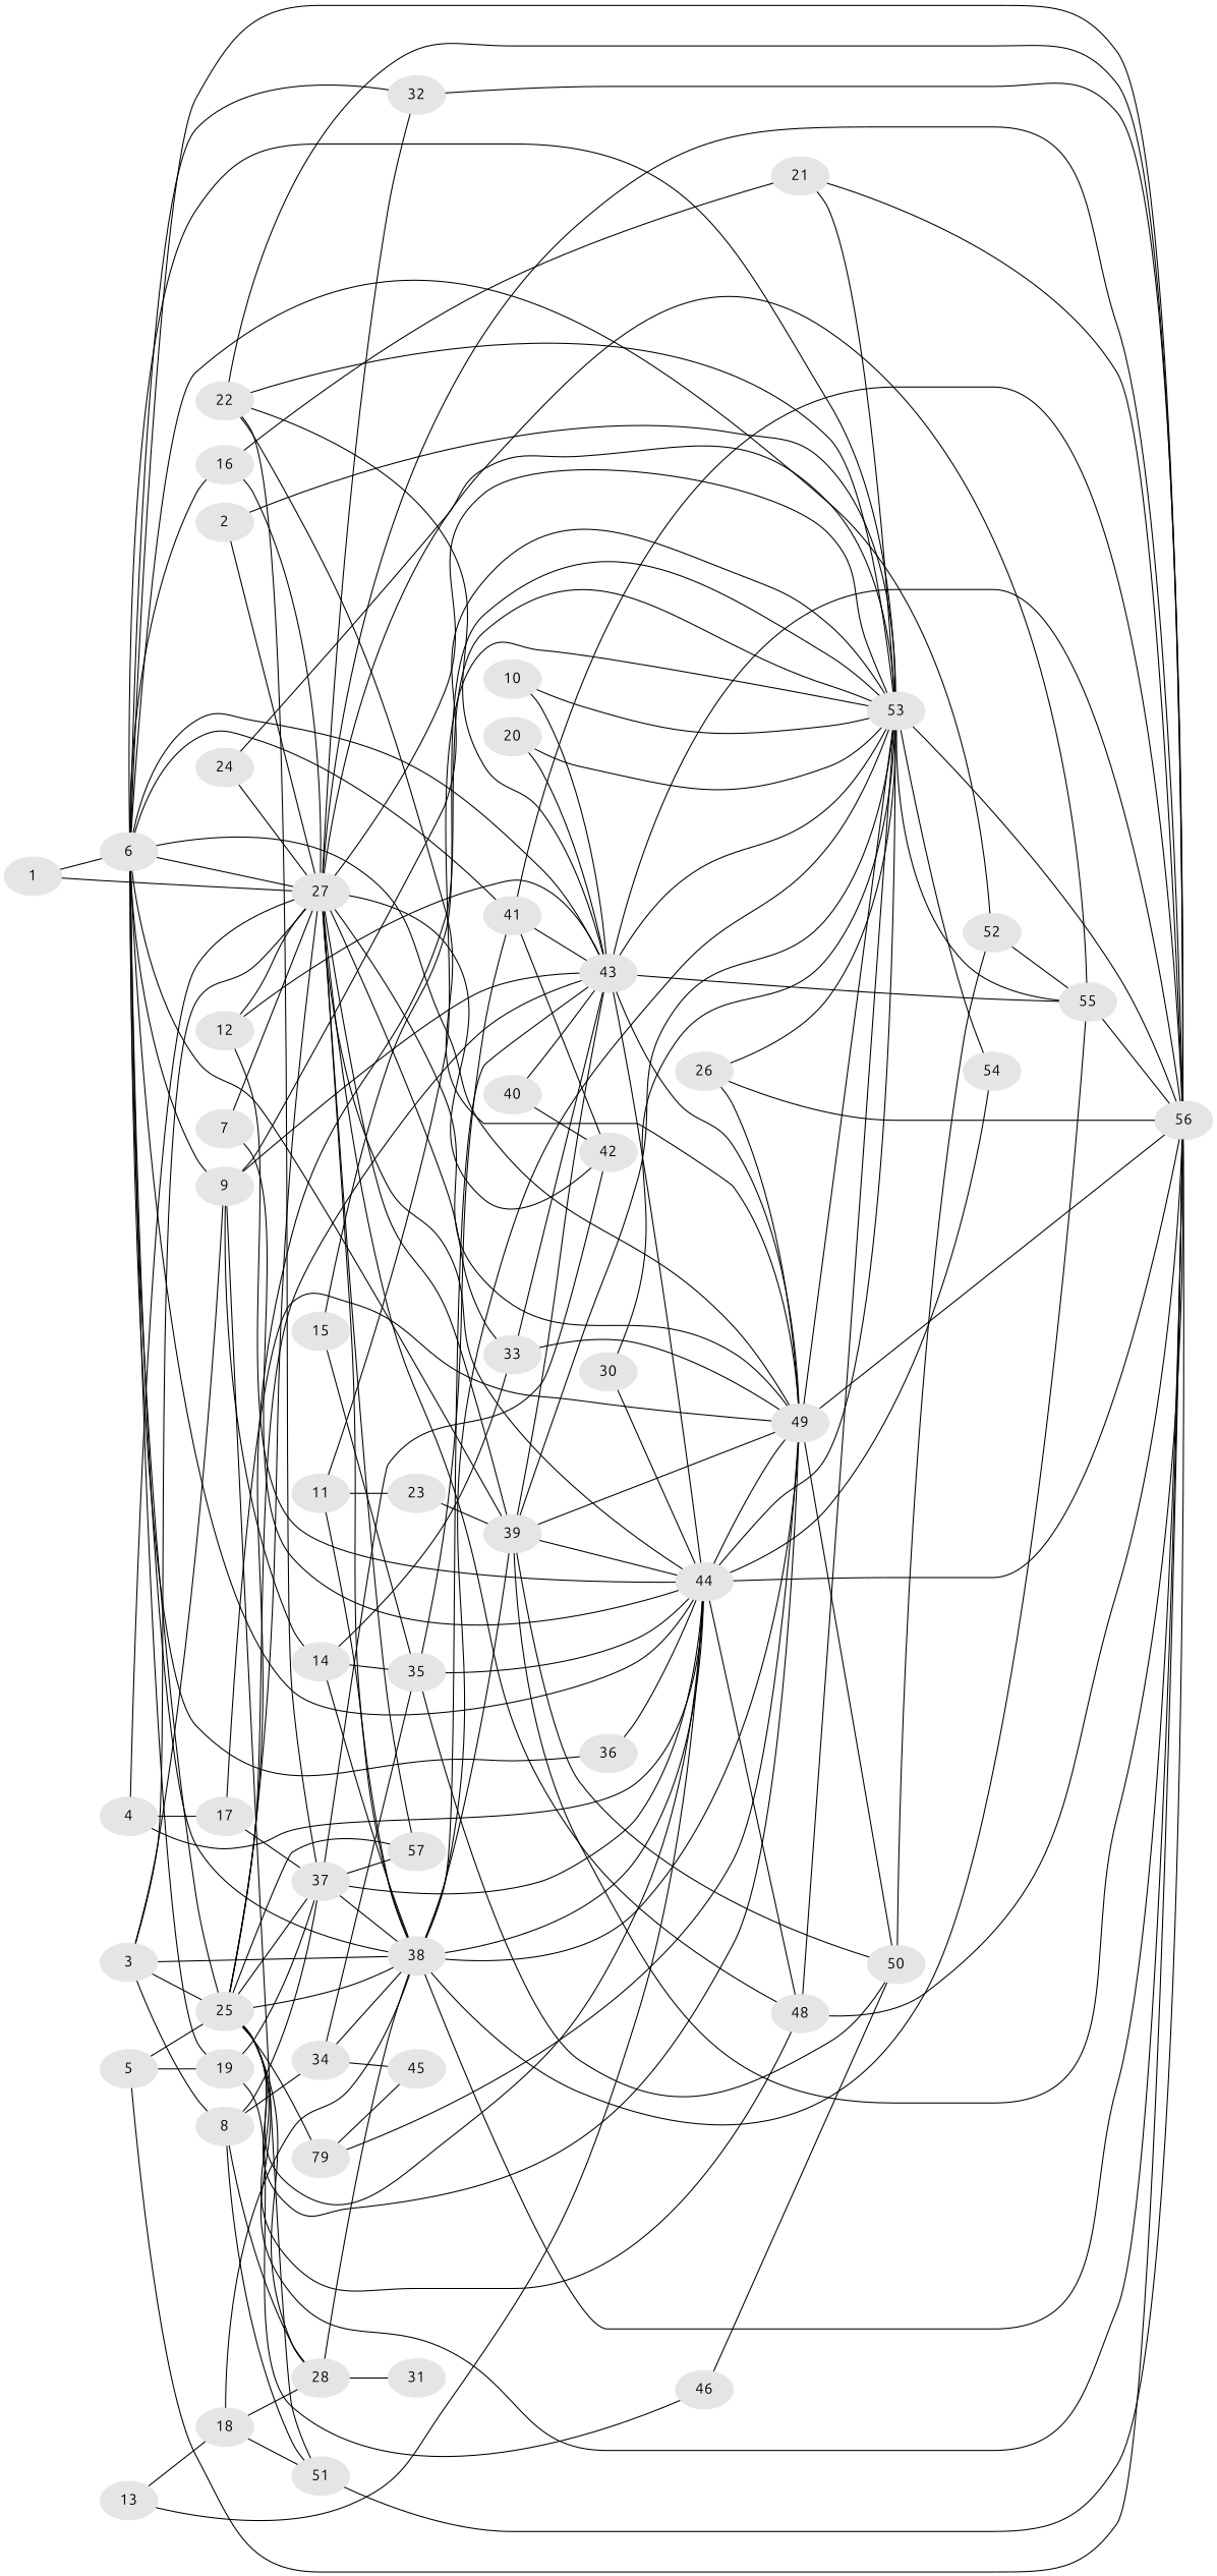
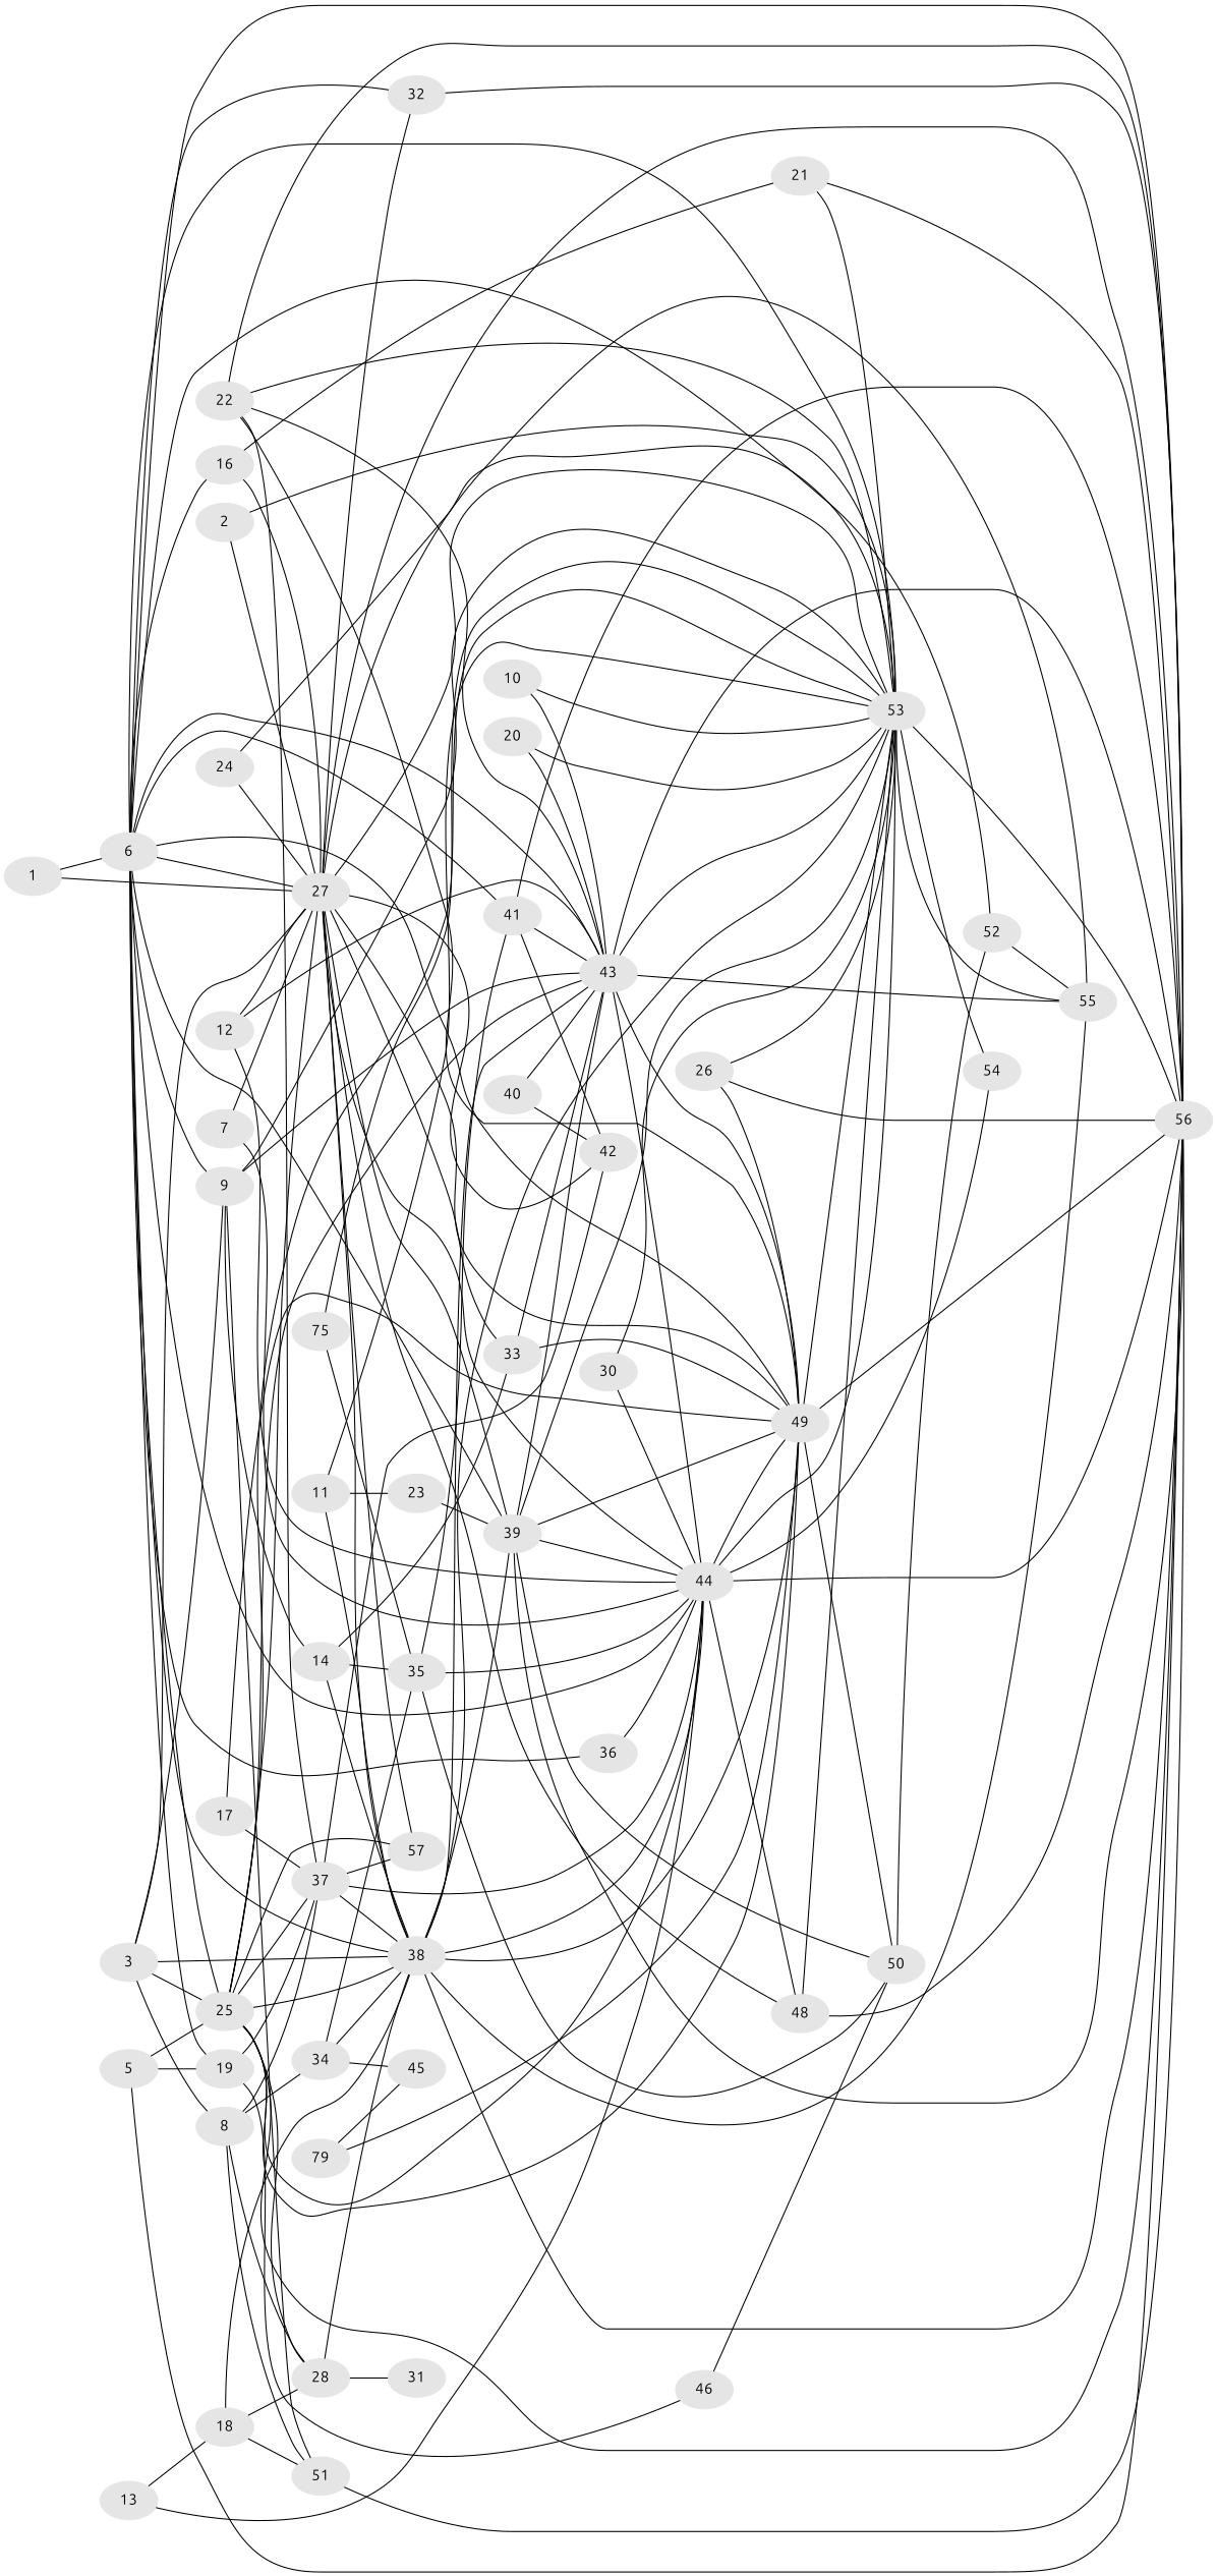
  graph {
    fontname=Ubuntu
    rankdir=LR
    node [color=gray90 fontname=Ubuntu style=filled]
    edge [fontname=Ubuntu weight=1.0]
    1
    6
    27
    53
    9
    25
    38
    44
    19
    56
    16
    32
    36
    39
    41
    43
    49
    52
    33
    48
    42
    55
    57
    2
    54
    3
    8
    28
    34
    37
    51
    14
    n33 [label=79]
-   4
    17
    5
    46
    21
    50
    7
    31
    35
    45
    10
    11
    23
    12
    13
    18
-   15
+   15 [label=75]
    20
    22
    24
    26
    30
    40
    1 -- 6
    1 -- 27
    6 -- 27
    6 -- 53 [weight=2.0]
    6 -- 9
    6 -- 25
    6 -- 38 [weight=2.0]
    6 -- 44 [weight=2.0]
    6 -- 19
    6 -- 56 [weight=2.0]
    6 -- 16 [weight=2.0]
    6 -- 32
    6 -- 36
    6 -- 39 [weight=2.0]
    6 -- 41
    6 -- 43
    6 -- 49
    6 -- 52
    27 -- 53
    27 -- 38 [weight=2.0]
    27 -- 44 [weight=3.0]
    27 -- 56 [weight=2.0]
    27 -- 32
    27 -- 39 [weight=2.0]
    27 -- 49
    27 -- 33
    27 -- 48
    27 -- 42 [weight=2.0]
    27 -- 55
    27 -- 57
    53 -- 56
    53 -- 55
    53 -- 54
    9 -- 53
    9 -- 43 [weight=2.0]
    9 -- 51
    9 -- 14
    25 -- 27
    25 -- 53 [weight=2.0]
    25 -- 38 [weight=2.0]
    25 -- 44
    25 -- 56
    25 -- 43 [weight=2.0]
    25 -- 49
-   25 -- 48
    25 -- 57
    25 -- 28
    25 -- 37
-   25 -- n33
    38 -- 53
    38 -- 44
    38 -- 56 [weight=2.0]
    38 -- 39
    38 -- 43
    38 -- 49
    38 -- 55
    44 -- 53 [weight=2.0]
    44 -- 56 [weight=2.0]
    44 -- 49
    44 -- 48
    44 -- 54
    19 -- 37
    19 -- 46
    16 -- 27
    16 -- 21
    32 -- 56
    36 -- 44
    39 -- 53
    39 -- 44
    39 -- 56
    39 -- 43
    39 -- 49 [weight=2.0]
    39 -- 50
    41 -- 56
    41 -- 43
    41 -- 42
    43 -- 53
    43 -- 44
    43 -- 56
    43 -- 49 [weight=2.0]
    43 -- 55
    49 -- 53
    49 -- 56 [weight=2.0]
    49 -- 50
    52 -- 55
    33 -- 43
    33 -- 49
    48 -- 53
    48 -- 56
-   55 -- 56
    2 -- 27
    2 -- 53
    3 -- 27
    3 -- 9
    3 -- 25
    3 -- 38
    3 -- 8
    8 -- 28
    8 -- 34
    8 -- 37
    8 -- 51
    28 -- 38
    28 -- 31
    34 -- 38
    34 -- 35
    34 -- 45
    37 -- 38
    37 -- 44
    37 -- 42
    37 -- 57
    51 -- 56
    14 -- 38
    14 -- 33
    14 -- 35
    n33 -- 49 [weight=2.0]
    n33 -- 45
-   4 -- 27
-   4 -- 44
-   4 -- 17
    17 -- 49
    17 -- 37
    5 -- 25
    5 -- 19
    5 -- 56
    46 -- 50
    21 -- 53
    21 -- 56
    50 -- 52
    7 -- 27
    7 -- 44
    35 -- 44
    35 -- 41
    35 -- 50
    10 -- 53
    10 -- 43
    11 -- 53
    11 -- 38
    11 -- 23
    23 -- 39
    12 -- 27
    12 -- 44
    12 -- 43
    13 -- 44
    13 -- 18
    18 -- 38
    18 -- 28
    18 -- 51
    15 -- 53 [weight=2.0]
    15 -- 35
    20 -- 53
    20 -- 43
    22 -- 53
    22 -- 56
    22 -- 43
    22 -- 49
    22 -- 37
    24 -- 27
    24 -- 53
    26 -- 53
    26 -- 56
    26 -- 49
    30 -- 53
    30 -- 44
    40 -- 43
    40 -- 42
  }
